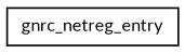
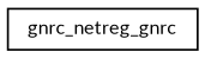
  digraph {
    rankdir=TB
    fontname=Lato
-   n1 [color=black fillcolor=white fontname=Lato fontsize=10 height=0.2 label=gnrc_netreg_entry shape=record style=filled width=0.4]
+   n1 [color=black fillcolor=white fontname=Lato fontsize=10 height=0.2 label=gnrc_netreg_gnrc shape=record style=filled width=0.4]
  }
